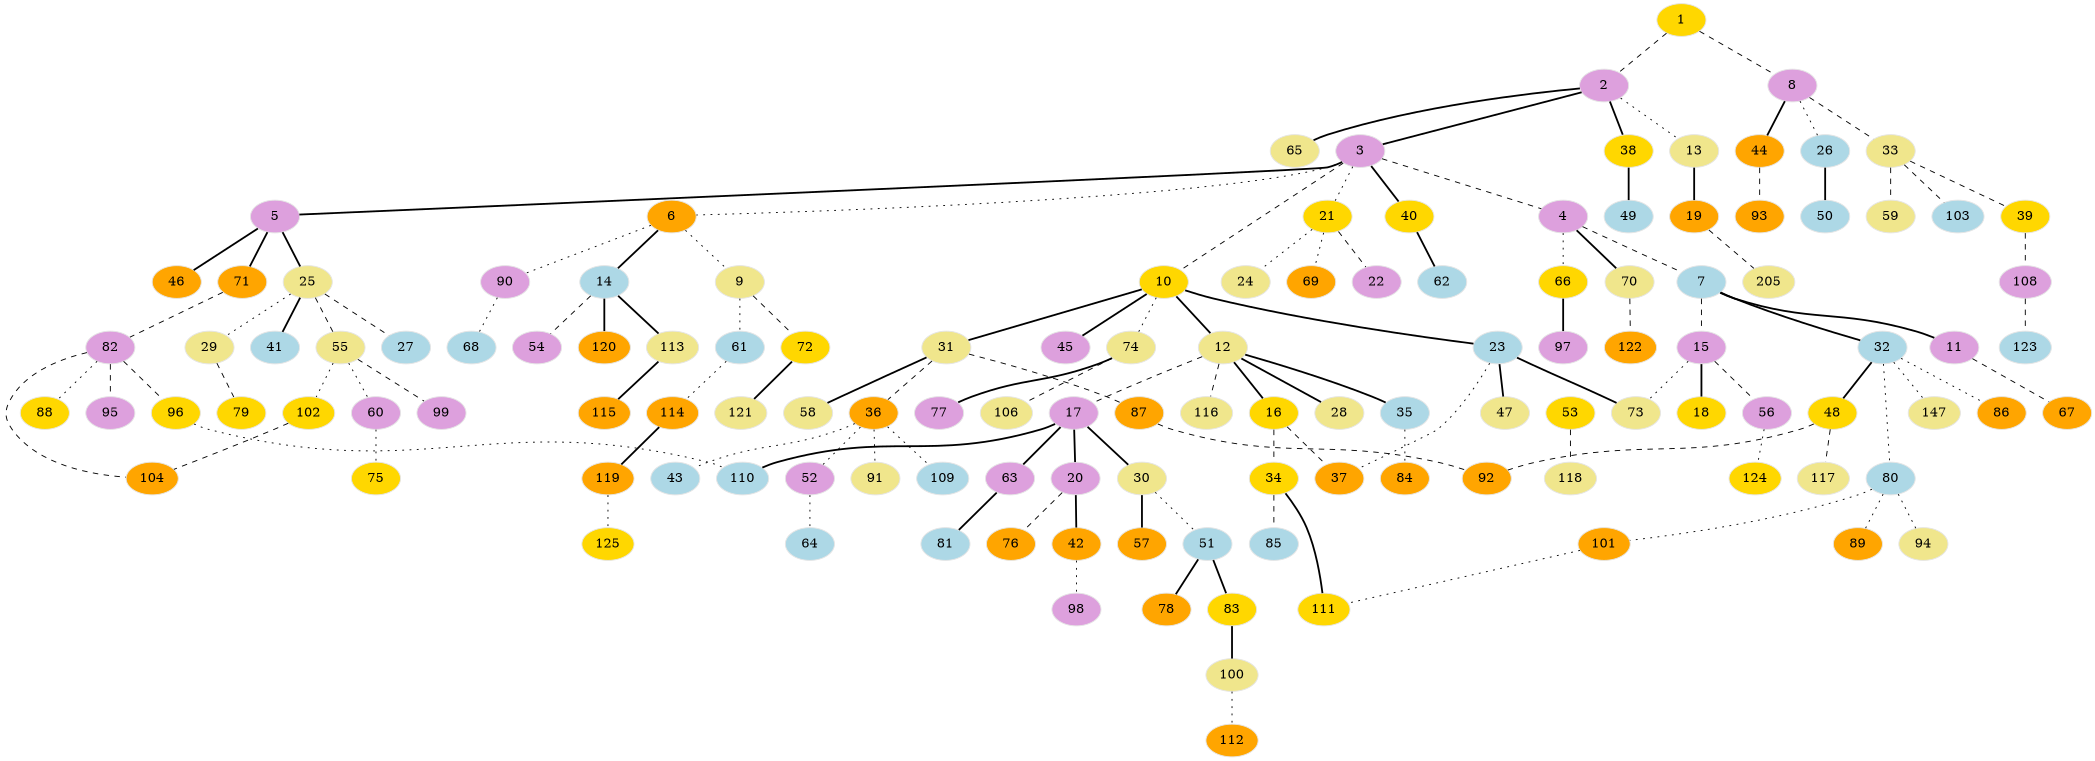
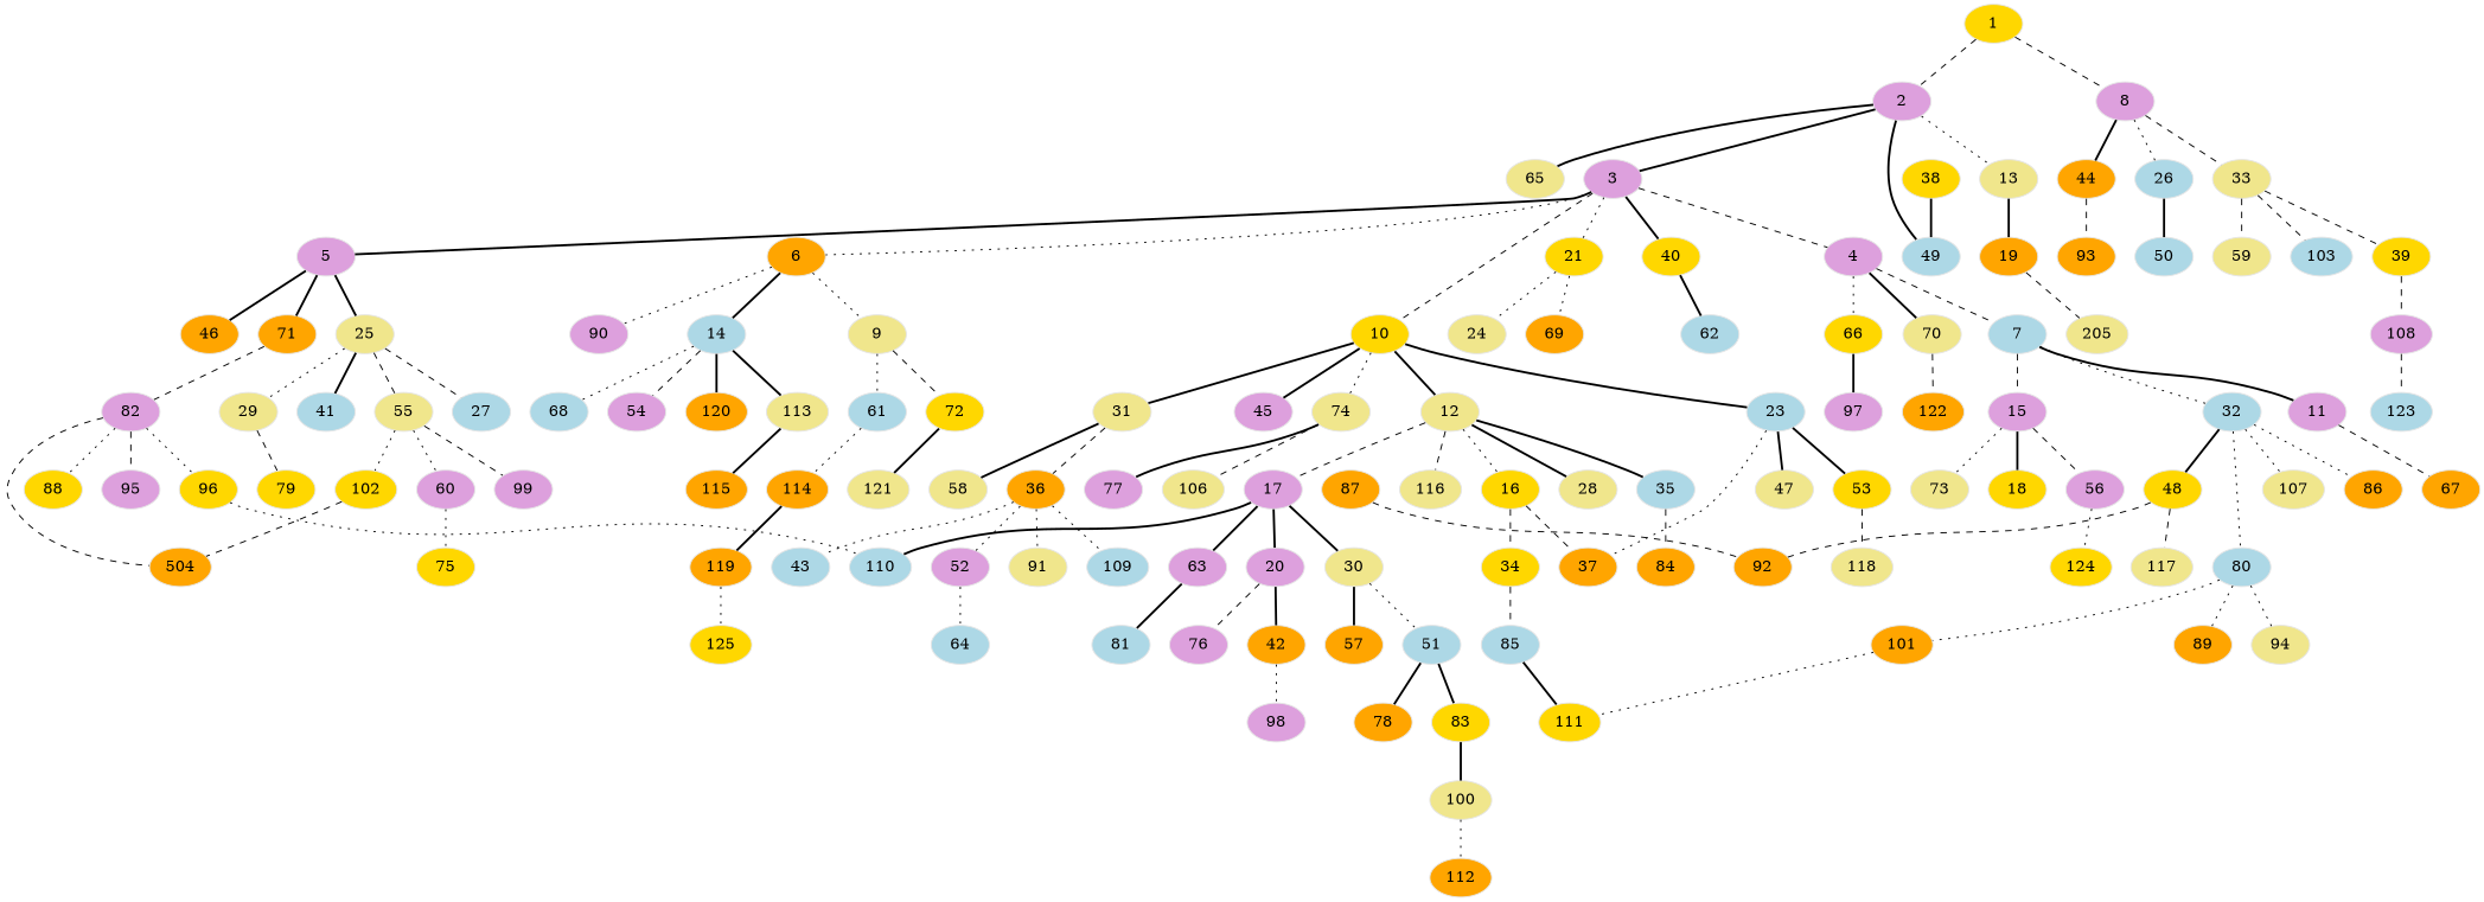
  graph {
    node [color=gray90 fillcolor=khaki style=filled]
    edge [style=bold]
    1 [fillcolor=gold]
    2 [fillcolor=plum]
    8 [fillcolor=plum]
    3 [fillcolor=plum]
    13
    38 [fillcolor=gold]
    65
    26 [fillcolor=lightblue]
    33
    44 [fillcolor=orange]
    4 [fillcolor=plum]
    5 [fillcolor=plum]
    6 [fillcolor=orange]
    10 [fillcolor=gold]
    21 [fillcolor=gold]
    40 [fillcolor=gold]
    19 [fillcolor=orange]
    49 [fillcolor=lightblue]
    7 [fillcolor=lightblue]
    66 [fillcolor=gold]
    70
    25
    46 [fillcolor=orange]
    71 [fillcolor=orange]
    9
    14 [fillcolor=lightblue]
    90 [fillcolor=plum]
    12
    23 [fillcolor=lightblue]
    31
    45 [fillcolor=plum]
    74
-   22 [fillcolor=plum]
    24
    69 [fillcolor=orange]
    62 [fillcolor=lightblue]
    11 [fillcolor=plum]
    15 [fillcolor=plum]
    32 [fillcolor=lightblue]
    97 [fillcolor=plum]
    122 [fillcolor=orange]
    27 [fillcolor=lightblue]
    29
    41 [fillcolor=lightblue]
    55
    82 [fillcolor=plum]
    61 [fillcolor=lightblue]
    72 [fillcolor=gold]
    54 [fillcolor=plum]
    68 [fillcolor=lightblue]
    113
    120 [fillcolor=orange]
    67 [fillcolor=orange]
    18 [fillcolor=gold]
    56 [fillcolor=plum]
    73
    48 [fillcolor=gold]
    80 [fillcolor=lightblue]
    86 [fillcolor=orange]
-   107 [label=147]
+   107
    50 [fillcolor=lightblue]
    39 [fillcolor=gold]
    59
    103 [fillcolor=lightblue]
    93 [fillcolor=orange]
    114 [fillcolor=orange]
    121
    16 [fillcolor=gold]
    17 [fillcolor=plum]
    28
    35 [fillcolor=lightblue]
    116
    37 [fillcolor=orange]
    47
    53 [fillcolor=gold]
    36 [fillcolor=orange]
    58
    87 [fillcolor=orange]
    34 [fillcolor=gold]
    20 [fillcolor=plum]
    30
    63 [fillcolor=plum]
    110 [fillcolor=lightblue]
    84 [fillcolor=orange]
    n85 [label=205]
    115 [fillcolor=orange]
    124 [fillcolor=gold]
    85 [fillcolor=lightblue]
    111 [fillcolor=gold]
    42 [fillcolor=orange]
-   76 [fillcolor=orange]
+   76 [fillcolor=plum]
    51 [fillcolor=lightblue]
    57 [fillcolor=orange]
    81 [fillcolor=lightblue]
    98 [fillcolor=plum]
    118
    79 [fillcolor=gold]
    60 [fillcolor=plum]
    99 [fillcolor=plum]
    102 [fillcolor=gold]
    78 [fillcolor=orange]
    83 [fillcolor=gold]
    43 [fillcolor=lightblue]
    52 [fillcolor=plum]
    91
    109 [fillcolor=lightblue]
    92 [fillcolor=orange]
    117
    89 [fillcolor=orange]
    94
    101 [fillcolor=orange]
    108 [fillcolor=plum]
    64 [fillcolor=lightblue]
    123 [fillcolor=lightblue]
    77 [fillcolor=plum]
    106
    100
    75 [fillcolor=gold]
-   104 [fillcolor=orange]
+   104 [fillcolor=orange label=504]
    119 [fillcolor=orange]
    88 [fillcolor=gold]
    95 [fillcolor=plum]
    96 [fillcolor=gold]
    112 [fillcolor=orange]
    125 [fillcolor=gold]
    1 -- 2 [style=dashed]
    1 -- 8 [style=dashed]
    2 -- 3
    2 -- 13 [style=dotted]
-   2 -- 38
+   2 -- 49
    2 -- 65
    8 -- 26 [style=dotted]
    8 -- 33 [style=dashed]
    8 -- 44
    3 -- 4 [style=dashed]
    3 -- 5
    3 -- 6 [style=dotted]
    3 -- 10 [style=dashed]
    3 -- 21 [style=dotted]
    3 -- 40
    13 -- 19
    38 -- 49
    26 -- 50
    33 -- 39 [style=dashed]
    33 -- 59 [style=dashed]
    33 -- 103 [style=dashed]
    44 -- 93 [style=dashed]
    4 -- 7 [style=dashed]
    4 -- 66 [style=dotted]
    4 -- 70
    5 -- 25
    5 -- 46
    5 -- 71
    6 -- 9 [style=dotted]
    6 -- 14
    6 -- 90 [style=dotted]
    10 -- 12
    10 -- 23
    10 -- 31
    10 -- 45
    10 -- 74 [style=dotted]
-   21 -- 22 [style=dashed]
    21 -- 24 [style=dotted]
    21 -- 69 [style=dotted]
    40 -- 62
    19 -- n85 [style=dashed]
    7 -- 11
    7 -- 15 [style=dashed]
-   7 -- 32
+   7 -- 32 [style=dotted]
    66 -- 97
    70 -- 122 [style=dashed]
    25 -- 27 [style=dashed]
    25 -- 29 [style=dotted]
    25 -- 41
    25 -- 55 [style=dashed]
    71 -- 82 [style=dashed]
    9 -- 61 [style=dotted]
    9 -- 72 [style=dashed]
    14 -- 54 [style=dashed]
-   90 -- 68 [style=dotted]
+   14 -- 68 [style=dotted]
    14 -- 113
    14 -- 120
-   12 -- 16
+   12 -- 16 [style=dotted]
    12 -- 17 [style=dashed]
    12 -- 28
    12 -- 35
    12 -- 116 [style=dashed]
    23 -- 37 [style=dotted]
    23 -- 47
-   23 -- 73
+   23 -- 53
    31 -- 36 [style=dashed]
    31 -- 58
-   31 -- 87 [style=dashed]
    74 -- 77
    74 -- 106 [style=dashed]
    11 -- 67 [style=dashed]
    15 -- 18
    15 -- 56 [style=dashed]
    15 -- 73 [style=dotted]
    32 -- 48
    32 -- 80 [style=dotted]
    32 -- 86 [style=dotted]
    32 -- 107 [style=dotted]
    29 -- 79 [style=dashed]
    55 -- 60 [style=dotted]
    55 -- 99 [style=dashed]
    55 -- 102 [style=dotted]
    82 -- 104 [style=dashed]
    82 -- 88 [style=dotted]
    82 -- 95 [style=dashed]
-   82 -- 96 [style=dashed]
+   82 -- 96 [style=dotted]
    61 -- 114 [style=dotted]
    72 -- 121
    113 -- 115
    56 -- 124 [style=dotted]
    48 -- 92 [style=dashed]
    48 -- 117 [style=dashed]
    80 -- 89 [style=dotted]
    80 -- 94 [style=dotted]
    80 -- 101 [style=dotted]
    39 -- 108 [style=dashed]
    114 -- 119
    16 -- 37 [style=dashed]
    16 -- 34 [style=dashed]
    17 -- 20
    17 -- 30
    17 -- 63
    17 -- 110
-   35 -- 84 [style=dotted]
+   35 -- 84 [style=dashed]
    53 -- 118 [style=dashed]
    36 -- 43 [style=dotted]
    36 -- 52 [style=dotted]
    36 -- 91 [style=dotted]
    36 -- 109 [style=dotted]
    87 -- 92 [style=dashed]
    34 -- 85 [style=dashed]
-   34 -- 111
+   85 -- 111
    20 -- 42
    20 -- 76 [style=dashed]
    30 -- 51 [style=dotted]
    30 -- 57
    63 -- 81
    42 -- 98 [style=dotted]
    51 -- 78
    51 -- 83
    60 -- 75 [style=dotted]
    102 -- 104 [style=dashed]
    83 -- 100
    52 -- 64 [style=dotted]
    101 -- 111 [style=dotted]
    108 -- 123 [style=dashed]
    100 -- 112 [style=dotted]
    119 -- 125 [style=dotted]
    96 -- 110 [style=dotted]
  }
